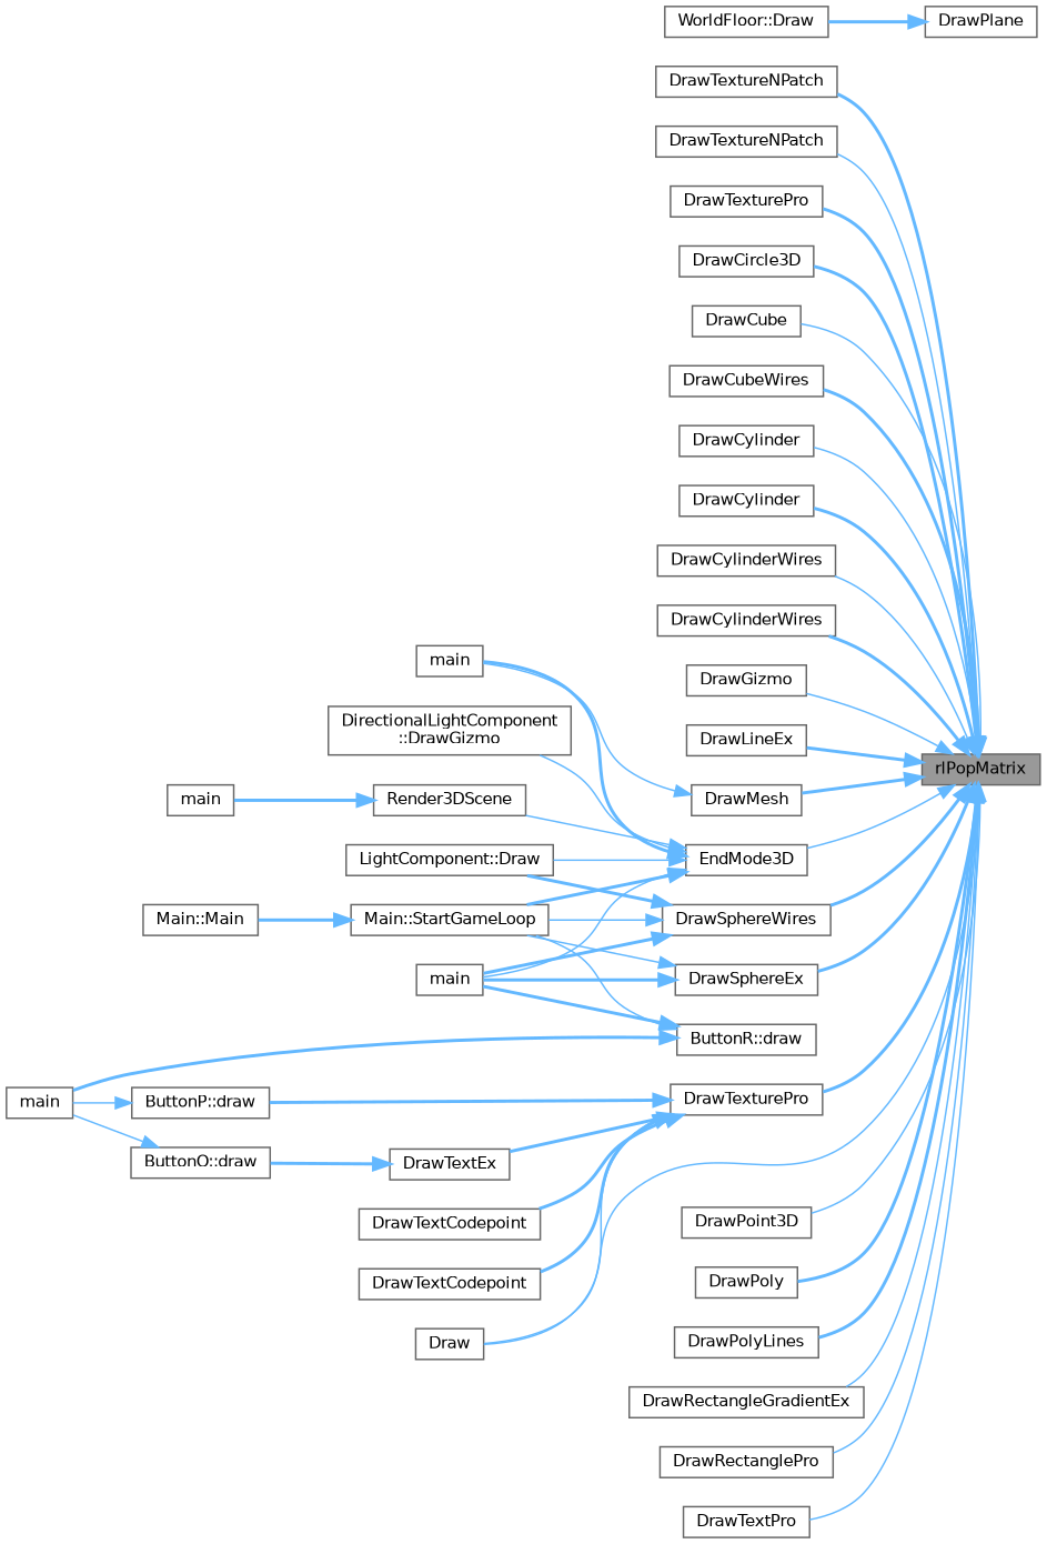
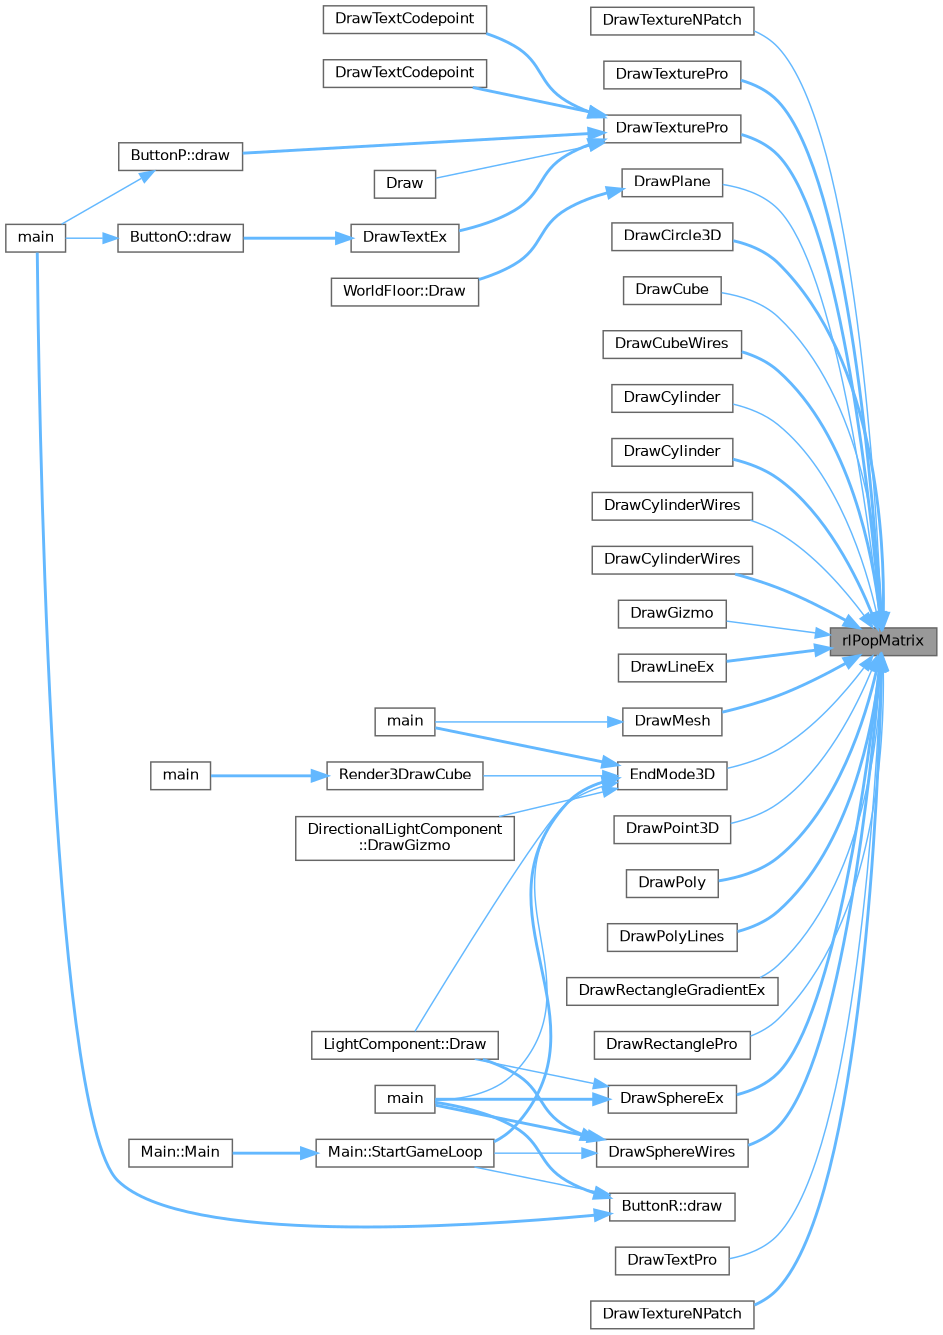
  digraph {
    rankdir=RL
    node [color=grey40 fillcolor=white fontname=Helvetica fontsize=10 shape=box style=filled]
    edge [color=steelblue1 dir=back fontname=Helvetica fontsize=10 labelfontname=Helvetica labelfontsize=10 style=bold]
    n1 [color=gray40 fillcolor=grey60 fontcolor=black height=0.2 label=rlPopMatrix width=0.4]
    n2 [height=0.2 label=DrawCircle3D width=0.4]
    n3 [height=0.2 label=DrawCube width=0.4]
    n4 [height=0.2 label=DrawCubeWires width=0.4]
    n5 [height=0.2 label=DrawCylinder width=0.4]
    n6 [height=0.2 label=DrawCylinder width=0.4]
    n7 [height=0.2 label=DrawCylinderWires width=0.4]
    n8 [height=0.2 label=DrawCylinderWires width=0.4]
    n9 [height=0.2 label=DrawGizmo width=0.4]
    n10 [height=0.2 label=DrawLineEx width=0.4]
    n11 [height=0.2 label=DrawMesh width=0.4]
    n12 [height=0.2 label=DrawPlane width=0.4]
    n13 [height=0.2 label=DrawPoint3D width=0.4]
    n14 [height=0.2 label=DrawPoly width=0.4]
    n15 [height=0.2 label=DrawPolyLines width=0.4]
    n16 [height=0.2 label=DrawRectangleGradientEx width=0.4]
    n17 [height=0.2 label=DrawRectanglePro width=0.4]
    n18 [height=0.2 label=DrawSphereEx width=0.4]
    n19 [height=0.2 label=DrawSphereWires width=0.4]
    n20 [height=0.2 label=DrawTextPro width=0.4]
    n21 [height=0.2 label=DrawTextureNPatch width=0.4]
    n22 [height=0.2 label=DrawTextureNPatch width=0.4]
    n23 [height=0.2 label=DrawTexturePro width=0.4]
    n24 [height=0.2 label=DrawTexturePro width=0.4]
    n25 [height=0.2 label=EndMode3D width=0.4]
    n26 [height=0.2 label=main width=0.4]
    n27 [height=0.2 label="WorldFloor::Draw" width=0.4]
    n28 [height=0.2 label=main width=0.4]
    n29 [height=0.2 label="Main::StartGameLoop" width=0.4]
    n30 [height=0.2 label="LightComponent::Draw" width=0.4]
    n31 [height=0.2 label="ButtonP::draw" width=0.4]
    n32 [height=0.2 label=DrawTextCodepoint width=0.4]
    n33 [height=0.2 label=DrawTextCodepoint width=0.4]
    n34 [height=0.2 label=DrawTextEx width=0.4]
    n35 [height=0.2 label=Draw width=0.4]
    n36 [height=0.2 label="DirectionalLightComponent\l::DrawGizmo" width=0.4]
-   n37 [height=0.2 label=Render3DScene width=0.4]
+   n37 [height=0.2 label=Render3DrawCube width=0.4]
    n38 [height=0.2 label="Main::Main" width=0.4]
    n39 [height=0.2 label=main width=0.4]
    n40 [height=0.2 label="ButtonO::draw" width=0.4]
    n41 [height=0.2 label="ButtonR::draw" width=0.4]
    n42 [height=0.2 label=main width=0.4]
    n1 -> n2
    n1 -> n3 [style=solid]
    n1 -> n4
    n1 -> n5 [style=solid]
    n1 -> n6
    n1 -> n7 [style=solid]
    n1 -> n8
    n1 -> n9 [style=solid]
    n1 -> n10
    n1 -> n11
-   n1 -> n35 [style=solid]
+   n1 -> n12 [style=solid]
    n1 -> n13 [style=solid]
    n1 -> n14
    n1 -> n15
    n1 -> n16 [style=solid]
    n1 -> n17 [style=solid]
    n1 -> n18
    n1 -> n19
    n1 -> n20 [style=solid]
    n1 -> n21
    n1 -> n22 [style=solid]
    n1 -> n23
    n1 -> n24
    n1 -> n25 [style=solid]
    n11 -> n26 [style=solid]
    n12 -> n27
    n18 -> n28
-   n18 -> n29 [style=solid]
+   n18 -> n30 [style=solid]
    n19 -> n28
    n19 -> n29 [style=solid]
    n19 -> n30
    n23 -> n31
    n23 -> n32
    n23 -> n33
    n23 -> n34
    n23 -> n35 [style=solid]
    n25 -> n26
    n25 -> n28 [style=solid]
    n25 -> n29
    n25 -> n30 [style=solid]
    n25 -> n36 [style=solid]
    n25 -> n37 [style=solid]
    n29 -> n38
    n31 -> n39 [style=solid]
    n34 -> n40
    n37 -> n42
    n40 -> n39 [style=solid]
    n41 -> n28
    n41 -> n29 [style=solid]
    n41 -> n39
  }
